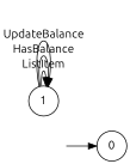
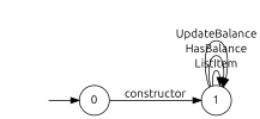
  digraph {
    rankdir=LR
    fontname=Ubuntu
    node [shape=circle fontname=Ubuntu]
    edge [fontname=Ubuntu]
    "" [shape=plaintext]
    n2 [label=0]
    n3 [label=1]
    "" -> n2
+   n2 -> n3 [label=constructor]
    n3 -> n3 [label=ListItem]
    n3 -> n3 [label=HasBalance]
    n3 -> n3 [label=UpdateBalance]
  }
